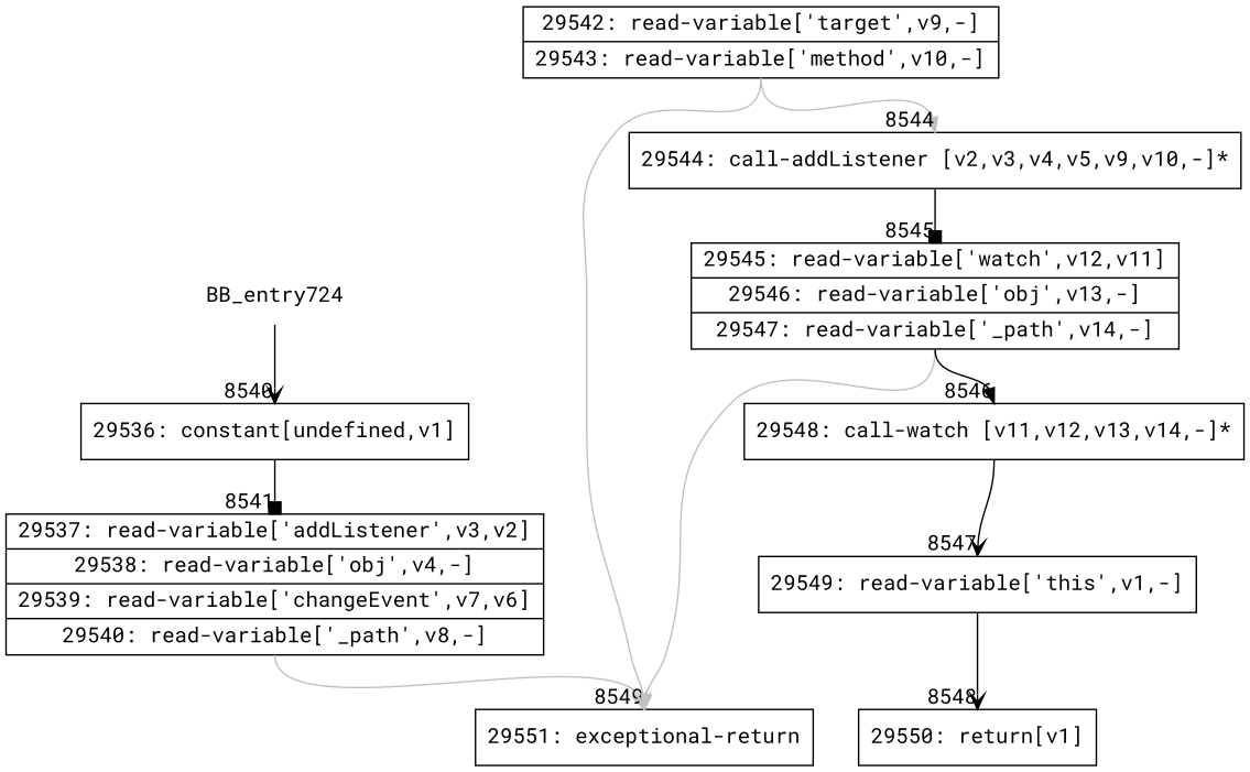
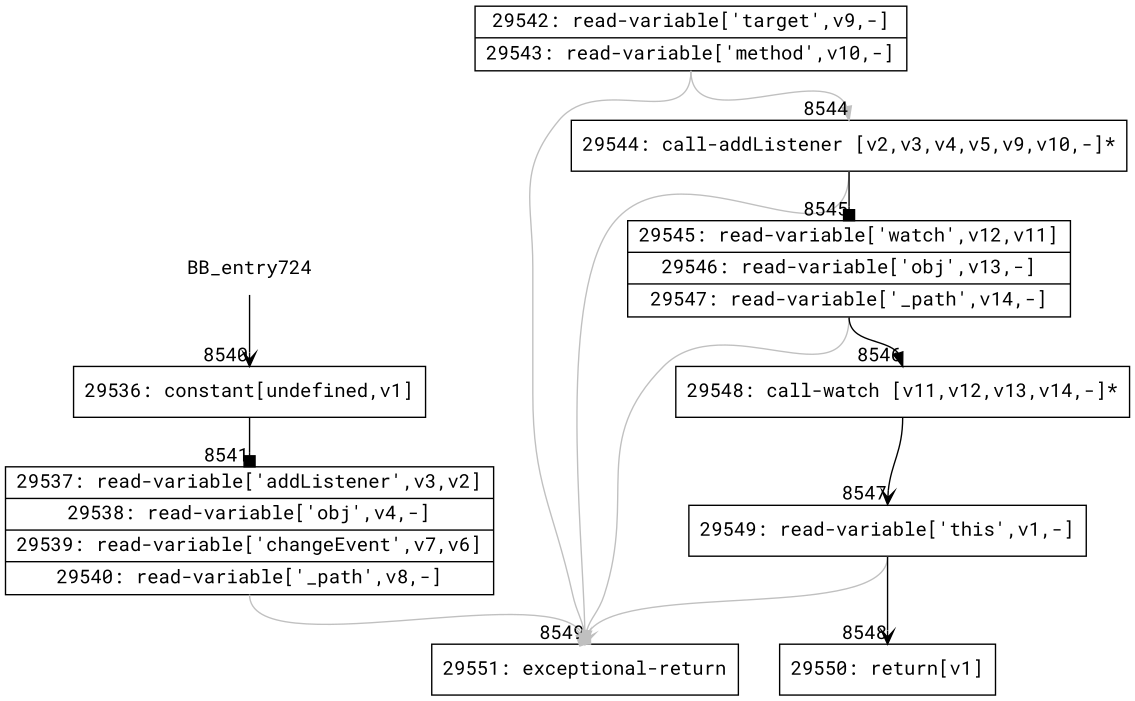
  digraph {
    fontname="Roboto Mono"
    rankdir=TD
    node [fontname="Roboto Mono" shape=record]
    edge [arrowhead=vee fontname="Roboto Mono" headport=n tailport=s]
    n1 [label=BB_entry724 shape=none]
    n2 [label="{29536: constant[undefined,v1]}"]
    n3 [label="{29537: read-variable['addListener',v3,v2]|29538: read-variable['obj',v4,-]|29539: read-variable['changeEvent',v7,v6]|29540: read-variable['_path',v8,-]}"]
    n4 [label="{29551: exceptional-return}"]
    n5 [label="{29542: read-variable['target',v9,-]|29543: read-variable['method',v10,-]}"]
    n6 [label="{29544: call-addListener [v2,v3,v4,v5,v9,v10,-]*}"]
    n7 [label="{29545: read-variable['watch',v12,v11]|29546: read-variable['obj',v13,-]|29547: read-variable['_path',v14,-]}"]
    n8 [label="{29548: call-watch [v11,v12,v13,v14,-]*}"]
    n9 [label="{29549: read-variable['this',v1,-]}"]
    n10 [label="{29550: return[v1]}"]
    n1 -> n2 [headlabel="    8540"]
    n2 -> n3 [arrowhead=box headlabel="      8541"]
-   n3 -> n4 [color=gray headlabel="      8549"]
+   n3 -> n4 [arrowhead=box color=gray headlabel="      8549"]
    n5 -> n4 [color=gray]
    n5 -> n6 [arrowhead=normal color=gray headlabel="      8544"]
+   n6 -> n4 [arrowhead=box color=gray]
    n6 -> n7 [arrowhead=box headlabel="      8545"]
    n7 -> n4 [arrowhead=normal color=gray]
    n7 -> n8 [arrowhead=normal headlabel="      8546"]
    n8 -> n9 [headlabel="      8547"]
+   n9 -> n4 [color=gray]
    n9 -> n10 [headlabel="      8548"]
  }
